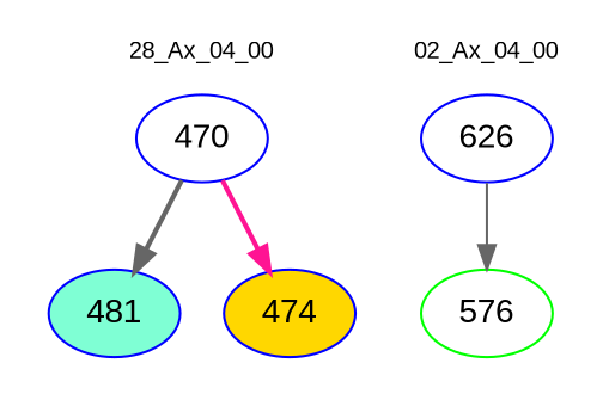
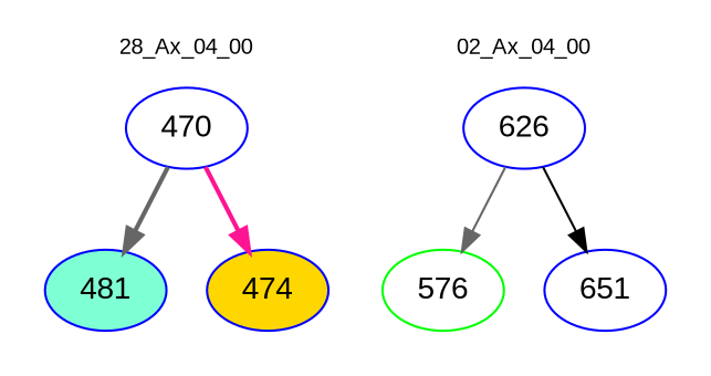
  digraph {
    fontname="Liberation Sans"
    node [color=blue fillcolor=white fontname="Liberation Sans" style=filled]
    edge [color=gray40 fontname="Liberation Sans" style=bold]
    n1 [label=470]
    n2 [fillcolor=aquamarine label=481]
    n3 [fillcolor=gold label=474]
    n4 [label=626]
    n5 [color=green label=576]
+   n6 [label=651]
    subgraph cluster_1 {
      color=white
      fontsize=10
      label="28_Ax_04_00"
      n1
      n2
      n3
    }
    subgraph cluster_2 {
      color=white
      fontsize=10
      label="02_Ax_04_00"
      n4
      n5
+     n6
    }
    n1 -> n2
    n1 -> n3 [color=deeppink]
    n4 -> n5 [style=solid]
+   n4 -> n6 [color=black style=solid]
  }
